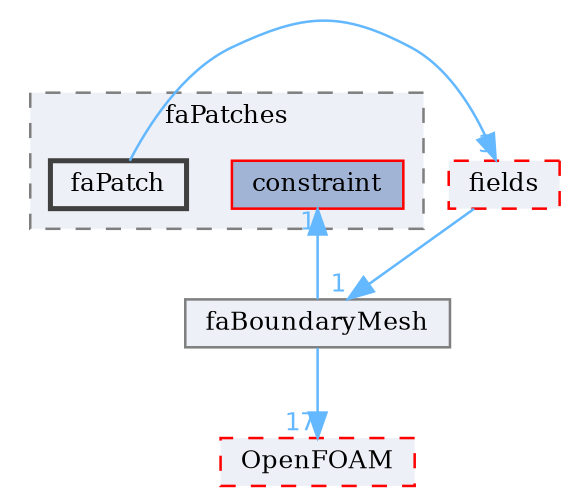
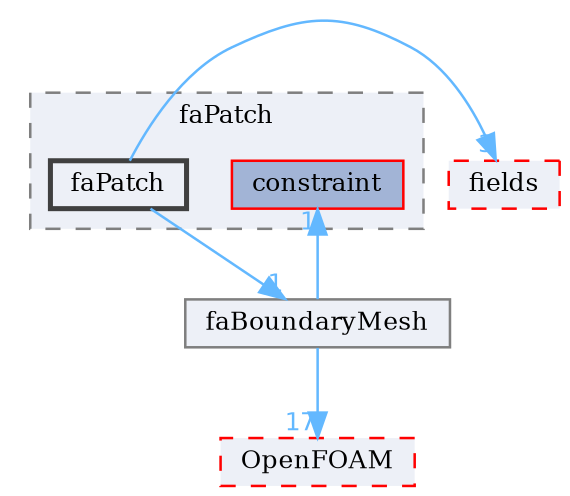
  digraph {
    compound=true
    fontname="DejaVu Serif"
    node [color=red fillcolor="#edf0f7" fontname="DejaVu Serif" fontsize=10 shape=box style=filled]
    edge [color=steelblue1 fontcolor=steelblue1 fontname="DejaVu Serif" fontsize=10 headlabel=1 labeldistance=1.5 labelfontname=Helvetica labelfontsize=10]
    n1 [fillcolor="#a2b4d6" height=0.2 label=constraint width=0.4]
    n2 [color=grey25 height=0.2 label=faPatch style="filled,bold" width=0.4]
    n3 [color=grey50 height=0.2 label=faBoundaryMesh width=0.4]
    n4 [height=0.2 label=fields style="filled,dashed" width=0.4]
    n5 [height=0.2 label=OpenFOAM style="filled,dashed" width=0.4]
    subgraph cluster_1 {
      bgcolor="#edf0f7"
      fontsize=10
-     label=faPatches
+     label=faPatch
      pencolor=grey50
      style="filled,dashed"
      n1
      n2
    }
-   n4 -> n3
+   n2 -> n3
    n2 -> n4 [headlabel=3]
    n3 -> n1
    n3 -> n5 [headlabel=17]
  }
